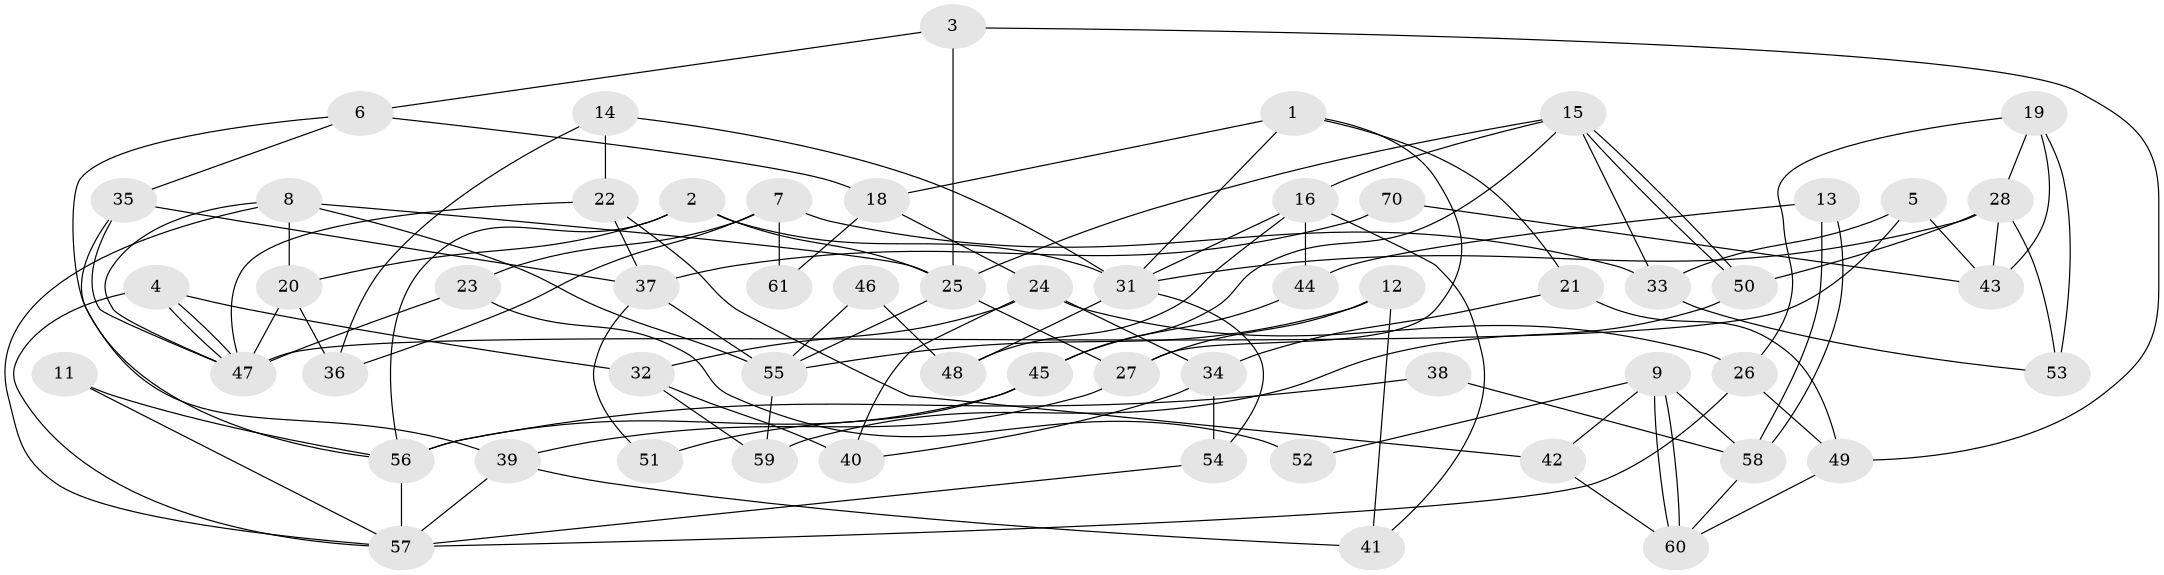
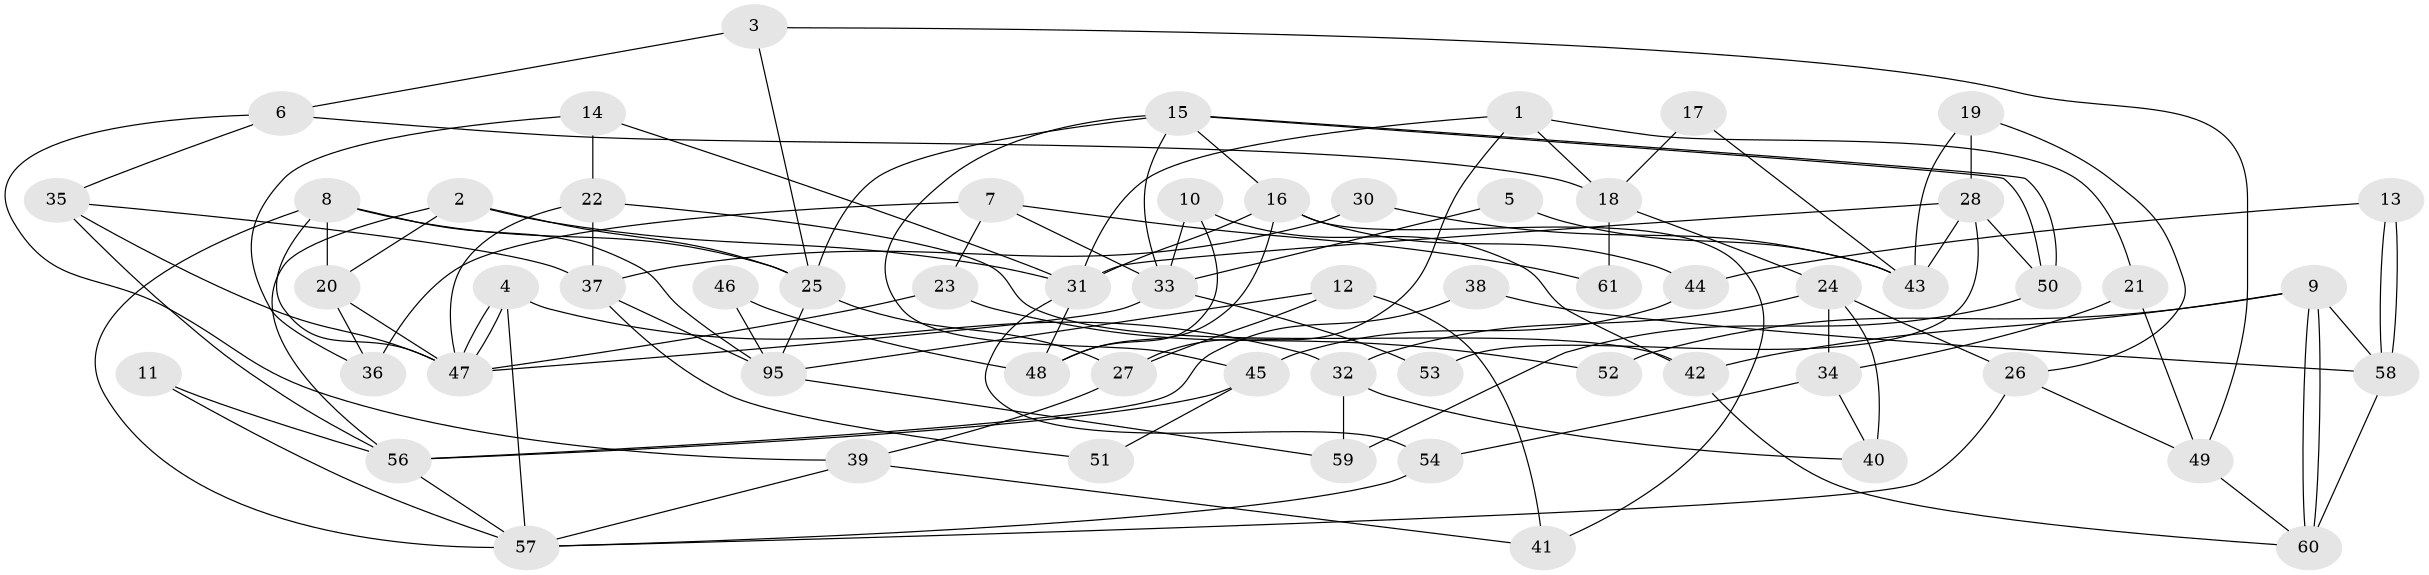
  graph {
    node [color=gray90 style=filled]
    1
    18
    21
    27
    31
    61
    24
    49
    34
    39
    48
    54
    2
    20
    25
    56
    47
    36
-   55
+   55 [label=95]
    57
    3
    6
    35
    60
    4
    32
    40
    59
    5
    33
    43
    53
    37
    41
    7
    23
    52
    8
    9
    42
    58
+   10
    11
    12
    13
    44
    45
    14
    22
    15
    16
    50
    51
+   17
    26
    19
    28
-   30 [label=70]
+   30
    38
    46
    1 -- 18
    1 -- 21
    1 -- 27
    1 -- 31
    18 -- 61
    18 -- 24
    21 -- 49
    21 -- 34
    27 -- 39
    31 -- 48
    31 -- 54
    24 -- 34
    24 -- 32
    24 -- 40
    24 -- 26
    49 -- 60
    34 -- 54
    34 -- 40
    39 -- 57
    39 -- 41
    54 -- 57
    2 -- 31
    2 -- 20
    2 -- 25
    2 -- 56
    20 -- 47
    20 -- 36
    25 -- 27
    25 -- 55
    56 -- 57
    55 -- 59
    3 -- 49
    3 -- 25
    3 -- 6
    6 -- 18
    6 -- 39
    6 -- 35
    35 -- 56
    35 -- 47
    35 -- 37
    4 -- 47
    4 -- 47
    4 -- 57
    4 -- 32
    32 -- 40
    32 -- 59
-   5 -- 47
+   33 -- 47
    5 -- 33
    5 -- 43
    33 -- 53
    37 -- 55
    37 -- 51
    7 -- 61
    7 -- 36
    7 -- 33
    7 -- 23
    23 -- 47
    23 -- 52
    8 -- 20
    8 -- 25
    8 -- 47
    8 -- 55
    8 -- 57
    9 -- 60
    9 -- 60
    9 -- 52
    9 -- 42
    9 -- 58
    42 -- 60
    58 -- 60
+   10 -- 48
+   10 -- 33
+   10 -- 42
    11 -- 56
    11 -- 57
    12 -- 27
    12 -- 55
    12 -- 41
    13 -- 58
    13 -- 58
    13 -- 44
    44 -- 45
    45 -- 56
    45 -- 51
    14 -- 31
    14 -- 36
    14 -- 22
    22 -- 47
    22 -- 37
    22 -- 42
    15 -- 25
    15 -- 33
    15 -- 45
    15 -- 16
    15 -- 50
    15 -- 50
    16 -- 31
    16 -- 48
    16 -- 41
    16 -- 44
    50 -- 59
+   17 -- 18
+   17 -- 43
    26 -- 49
    26 -- 57
    19 -- 43
-   19 -- 53
    19 -- 26
    19 -- 28
    28 -- 31
    28 -- 43
    28 -- 53
    28 -- 50
    30 -- 43
    30 -- 37
    38 -- 56
    38 -- 58
    46 -- 48
    46 -- 55
  }
